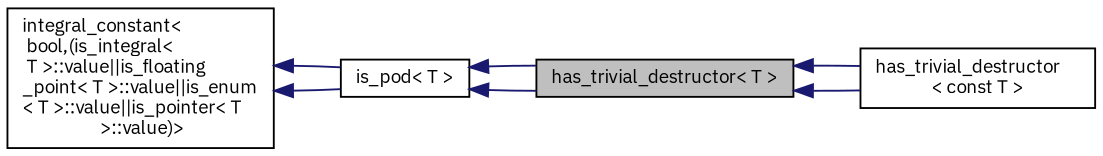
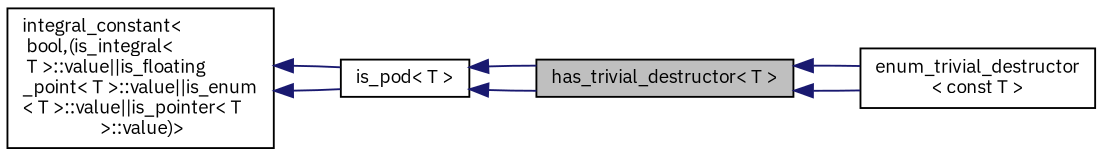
  digraph {
    rankdir=LR
    fontname="IBM Plex Sans"
    node [color=black fillcolor=white fontname="IBM Plex Sans" fontsize=10 shape=record style=filled]
    edge [color=midnightblue dir=back fontname="IBM Plex Sans" fontsize=10 labelfontname=Helvetica labelfontsize=10 style=solid]
    n1 [fillcolor=grey75 fontcolor=black height=0.2 label="has_trivial_destructor\< T \>" width=0.4]
-   n2 [height=0.2 label="has_trivial_destructor\l\< const T \>" width=0.4]
+   n2 [height=0.2 label="enum_trivial_destructor\l\< const T \>" width=0.4]
    n3 [height=0.2 label="is_pod\< T \>" width=0.4]
    n4 [height=0.2 label="integral_constant\<\l bool,(is_integral\<\l T \>::value\|\|is_floating\l_point\< T \>::value\|\|is_enum\l\< T \>::value\|\|is_pointer\< T\l \>::value)\>" width=0.4]
    n1 -> n2
    n1 -> n2
    n3 -> n1
    n3 -> n1
    n4 -> n3
    n4 -> n3
  }
